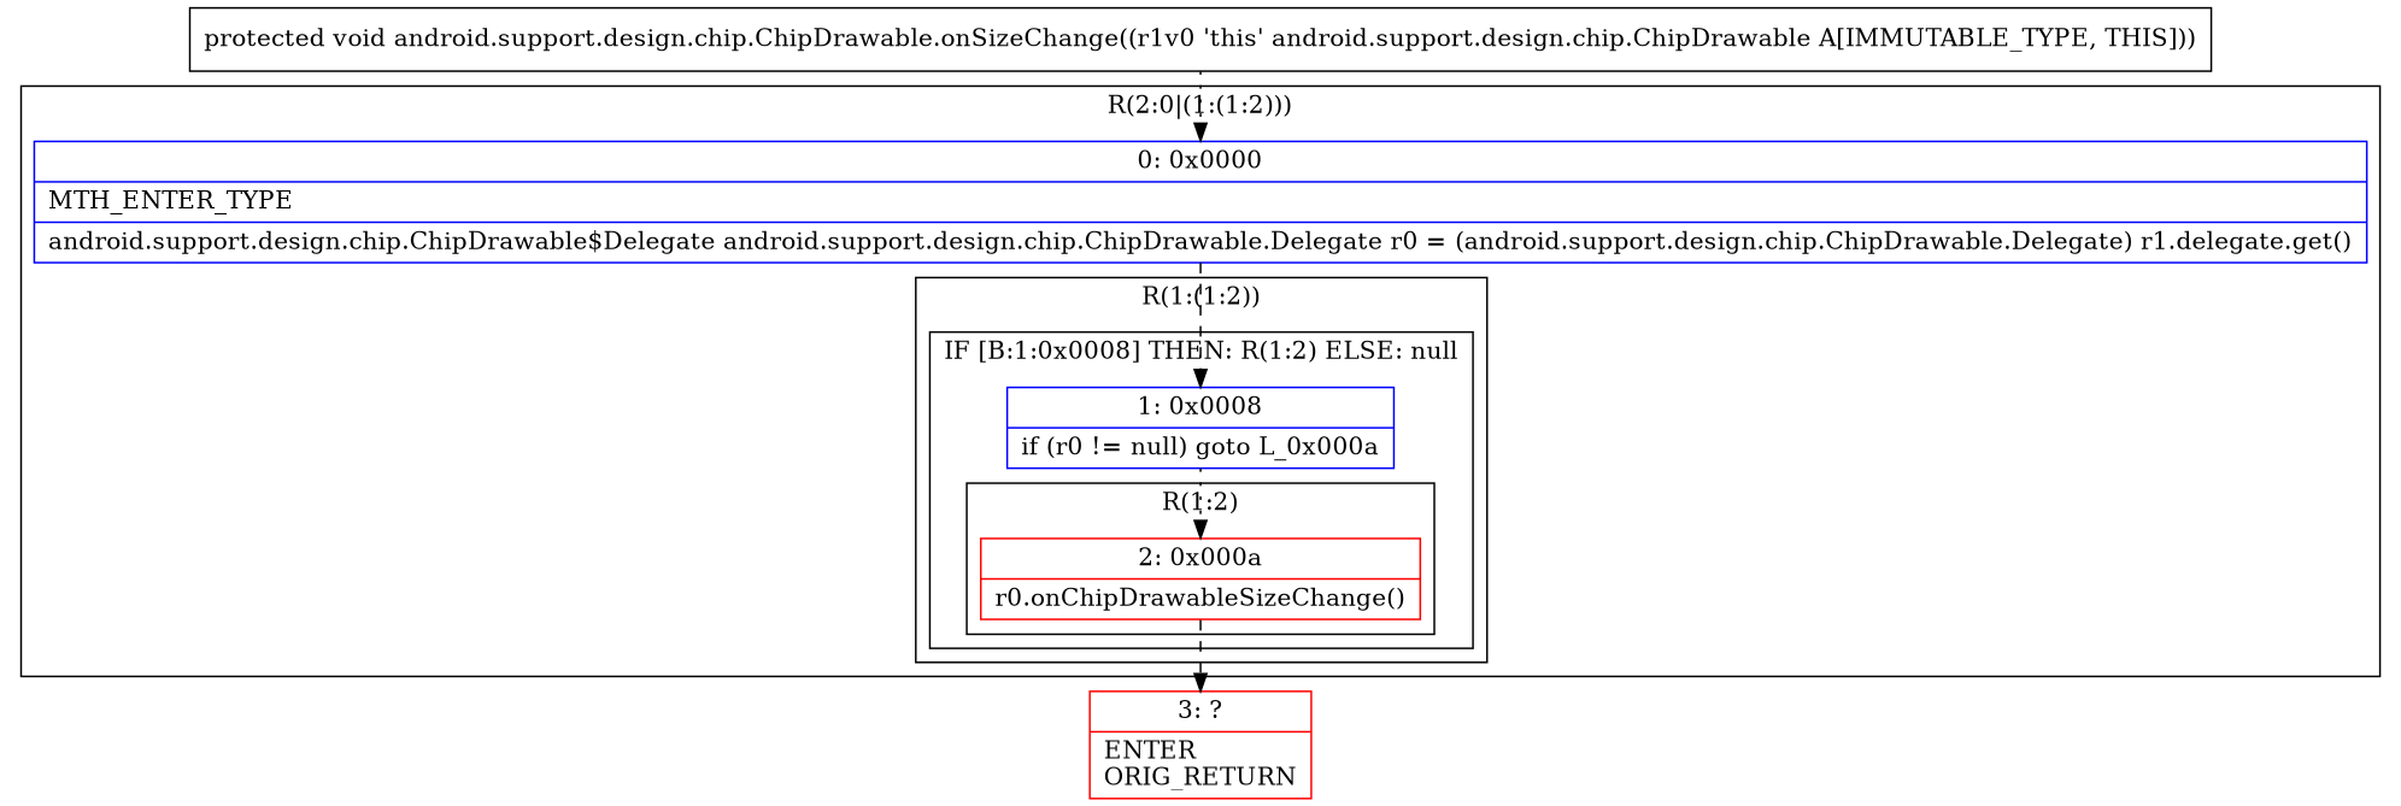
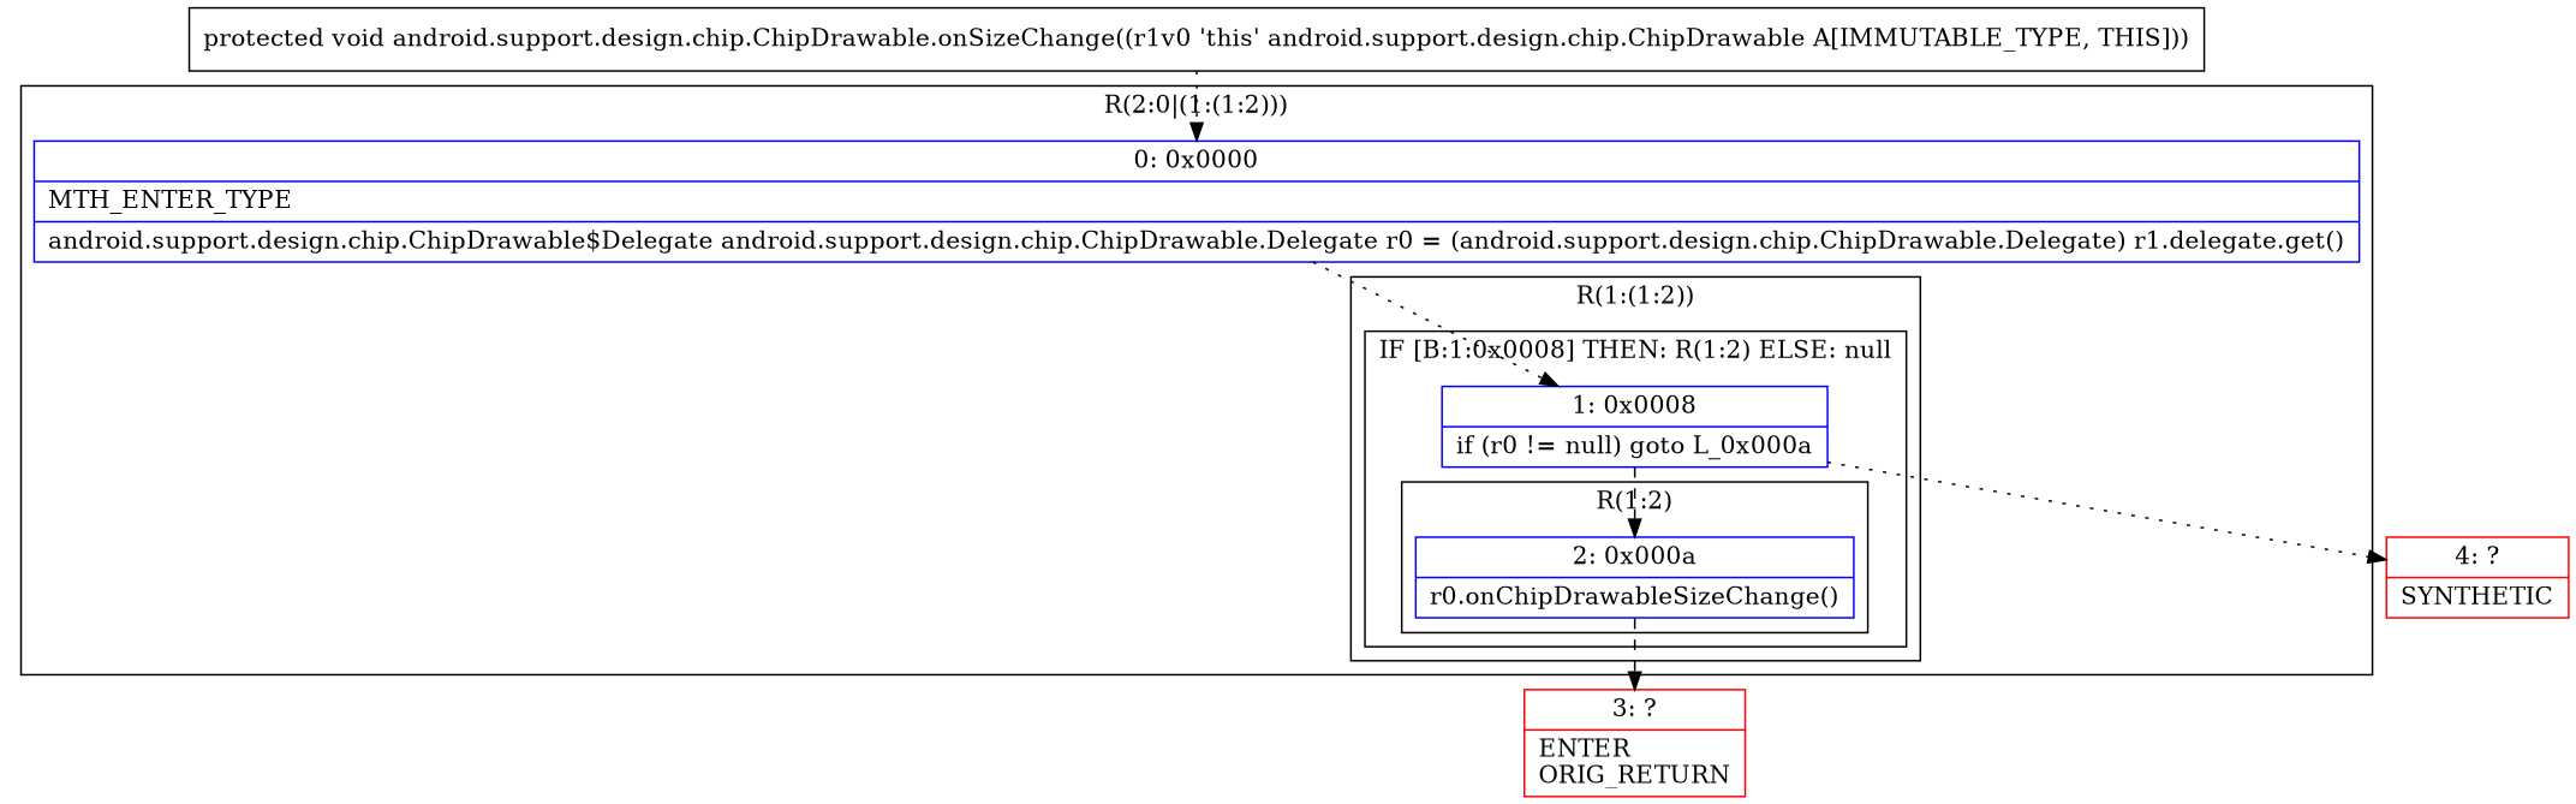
  digraph {
    node [color=blue shape=record]
    edge [style=dotted]
-   n1 [color=red label="{2\:\ 0x000a|r0.onChipDrawableSizeChange()\l}"]
+   n1 [label="{2\:\ 0x000a|r0.onChipDrawableSizeChange()\l}"]
    n2 [label="{1\:\ 0x0008|if (r0 != null) goto L_0x000a\l}"]
    n3 [label="{0\:\ 0x0000|MTH_ENTER_TYPE\l|android.support.design.chip.ChipDrawable$Delegate android.support.design.chip.ChipDrawable.Delegate r0 = (android.support.design.chip.ChipDrawable.Delegate) r1.delegate.get()\l}"]
    n4 [color=red label="{3\:\ ?|ENTER\lORIG_RETURN\l}"]
+   n5 [color=red label="{4\:\ ?|SYNTHETIC\l}"]
    n6 [label="{protected void android.support.design.chip.ChipDrawable.onSizeChange((r1v0 'this' android.support.design.chip.ChipDrawable A[IMMUTABLE_TYPE, THIS])) }" color=""]
    subgraph cluster_1 {
      label="R(2:0|(1:(1:2)))"
      n3
      subgraph cluster_2 {
        label="R(1:(1:2))"
        subgraph cluster_3 {
          label="IF [B:1:0x0008] THEN: R(1:2) ELSE: null"
          n2
          subgraph cluster_4 {
            label="R(1:2)"
            n1
          }
        }
      }
    }
    n1 -> n4 [style=dashed]
-   n2 -> n1
-   n3 -> n2 [style=dashed]
+   n2 -> n1 [style=dashed]
+   n2 -> n5
+   n3 -> n2
    n6 -> n3
  }
